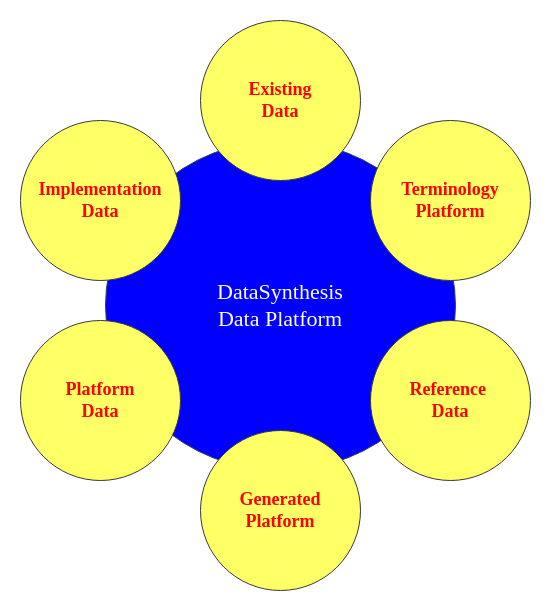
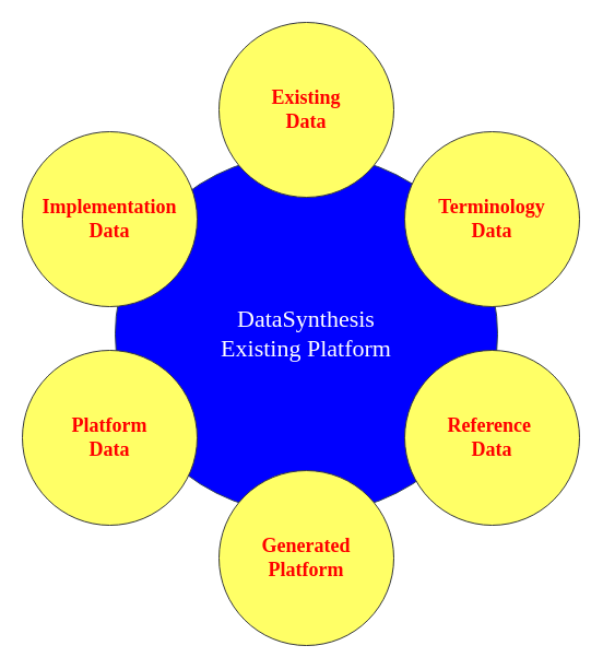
  <mxCell id="0" />
  <mxCell id="1" parent="0" />
- <mxCell id="2" value="DataSynthesis&lt;br&gt;Data Platform" style="ellipse;whiteSpace=wrap;html=1;rounded=0;shadow=0;dashed=0;comic=0;fontFamily=Verdana;fontSize=22;fontColor=#ffffff;fillColor=#0000FF;strokeColor=#314354;" parent="1" vertex="1"><mxGeometry x="105" y="140" width="350" height="330" as="geometry" /></mxCell>
+ <mxCell id="2" value="DataSynthesis&lt;br&gt;Existing Platform" style="ellipse;whiteSpace=wrap;html=1;rounded=0;shadow=0;dashed=0;comic=0;fontFamily=Verdana;fontSize=22;fontColor=#ffffff;fillColor=#0000FF;strokeColor=#314354;" parent="1" vertex="1"><mxGeometry x="105" y="140" width="350" height="330" as="geometry" /></mxCell>
  <mxCell id="3" value="Existing &lt;br style=&quot;font-size: 18px;&quot;&gt;Data" style="ellipse;whiteSpace=wrap;html=1;rounded=0;shadow=0;dashed=0;comic=0;fontFamily=Red Hat Display;fontSize=18;fillColor=#FFFF66;strokeColor=#36393d;fontColor=#FF0000;fontSource=https%3A%2F%2Ffonts.googleapis.com%2Fcss%3Ffamily%3DRed%2BHat%2BDisplay;fontStyle=1" parent="1" vertex="1"><mxGeometry x="200" y="20" width="160" height="160" as="geometry" /></mxCell>
  <mxCell id="4" value="Generated&lt;br style=&quot;font-size: 18px;&quot;&gt;Platform" style="ellipse;whiteSpace=wrap;html=1;rounded=0;shadow=0;dashed=0;comic=0;fontFamily=Red Hat Display;fontSize=18;fillColor=#FFFF66;strokeColor=#36393d;fontColor=#FF0000;align=center;fontStyle=1;fontSource=https%3A%2F%2Ffonts.googleapis.com%2Fcss%3Ffamily%3DRed%2BHat%2BDisplay;" parent="1" vertex="1"><mxGeometry x="200" y="430" width="160" height="160" as="geometry" /></mxCell>
  <mxCell id="5" value="Reference&amp;nbsp;&lt;br&gt;Data" style="ellipse;whiteSpace=wrap;html=1;rounded=0;shadow=0;dashed=0;comic=0;fontFamily=Red Hat Display;fontSize=18;fillColor=#FFFF66;strokeColor=#36393d;fontColor=#FF0000;fontSource=https%3A%2F%2Ffonts.googleapis.com%2Fcss%3Ffamily%3DRed%2BHat%2BDisplay;fontStyle=1" parent="1" vertex="1"><mxGeometry x="370" y="320" width="160" height="160" as="geometry" /></mxCell>
  <mxCell id="6" value="Implementation&lt;br&gt;Data" style="ellipse;whiteSpace=wrap;html=1;rounded=0;shadow=0;dashed=0;comic=0;fontFamily=Red Hat Display;fontSize=18;fillColor=#FFFF66;strokeColor=#36393d;fontColor=#FF0000;fontSource=https%3A%2F%2Ffonts.googleapis.com%2Fcss%3Ffamily%3DRed%2BHat%2BDisplay;fontStyle=1" parent="1" vertex="1"><mxGeometry x="20" y="120" width="160" height="160" as="geometry" /></mxCell>
- <mxCell id="7" value="Terminology&lt;br&gt;Platform" style="ellipse;whiteSpace=wrap;html=1;rounded=0;shadow=0;dashed=0;comic=0;fontFamily=Red Hat Display;fontSize=18;fillColor=#FFFF66;strokeColor=#36393d;fontColor=#FF0000;fontSource=https%3A%2F%2Ffonts.googleapis.com%2Fcss%3Ffamily%3DRed%2BHat%2BDisplay;fontStyle=1" parent="1" vertex="1"><mxGeometry x="370" y="120" width="160" height="160" as="geometry" /></mxCell>
+ <mxCell id="7" value="Terminology&lt;br&gt;Data" style="ellipse;whiteSpace=wrap;html=1;rounded=0;shadow=0;dashed=0;comic=0;fontFamily=Red Hat Display;fontSize=18;fillColor=#FFFF66;strokeColor=#36393d;fontColor=#FF0000;fontSource=https%3A%2F%2Ffonts.googleapis.com%2Fcss%3Ffamily%3DRed%2BHat%2BDisplay;fontStyle=1" parent="1" vertex="1"><mxGeometry x="370" y="120" width="160" height="160" as="geometry" /></mxCell>
  <mxCell id="8" value="Platform&lt;br&gt;Data" style="ellipse;whiteSpace=wrap;html=1;rounded=0;shadow=0;dashed=0;comic=0;fontFamily=Red Hat Display;fontSize=18;fillColor=#FFFF66;strokeColor=#36393d;fontColor=#FF0000;fontSource=https%3A%2F%2Ffonts.googleapis.com%2Fcss%3Ffamily%3DRed%2BHat%2BDisplay;fontStyle=1" parent="1" vertex="1"><mxGeometry x="20" y="320" width="160" height="160" as="geometry" /></mxCell>
